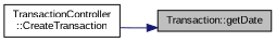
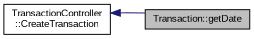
  digraph {
    rankdir=RL
    fontname="Liberation Sans"
    node [color=black fontname="Liberation Sans" fontsize=10 shape=record style=filled]
    n1 [fillcolor=grey75 fontcolor=black height=0.2 label="Transaction::getDate" width=0.4]
    n2 [fillcolor=white height=0.2 label="TransactionController\l::CreateTransaction" width=0.4]
-   n1 -> n2 [color=midnightblue dir=back fontname="Liberation Sans" fontsize=10 labelfontname=Helvetica labelfontsize=10 style=solid]
+   n2 -> n1 [color=midnightblue dir=back fontname="Liberation Sans" fontsize=10 labelfontname=Helvetica labelfontsize=10 style=solid]
  }
